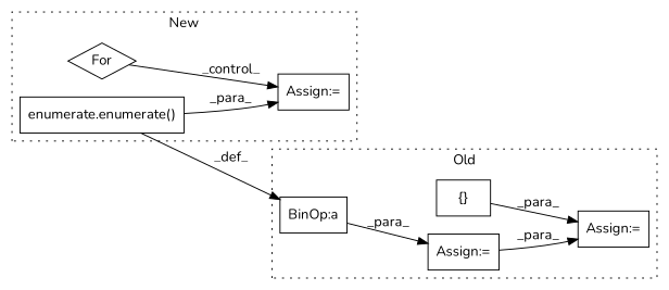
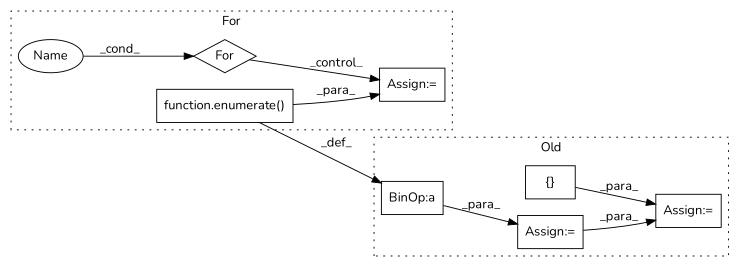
  digraph {
    fontname=Nunito
    rankdir=LR
    node [a=68 fontname=Nunito l=3 shape=box]
    edge [fontname=Nunito]
    n1 [a=59 l="1,0" label="{}" s="16504,16533"]
    n2 [label="Assign:=" s=17259]
    n3 [label="Assign:=" s=16915]
    n4 [a=82 label="BinOp:a" s=16851]
-   n5 [a=75 l="10,1" label="enumerate.enumerate()" s="16546,16566"]
+   n5 [a=75 l="10,1" label="function.enumerate()" s="16546,16566"]
    n6 [a=107 l="4,10" label=For s="16525,16567" shape=diamond]
    n7 [label="Assign:=" s=17111]
+   n8 [a=87 l=10 label=Name s=16532 shape=ellipse]
    subgraph cluster_1 {
      label=Old
      style=dotted
      n1
      n2
      n3
      n4
    }
    subgraph cluster_2 {
-     label=New
+     label=For
      style=dotted
      n5
      n6
      n7
+     n8
    }
    n1 -> n2 [label=_para_]
    n3 -> n2 [label=_para_]
    n4 -> n3 [label=_para_]
    n5 -> n4 [label=_def_]
    n5 -> n7 [label=_para_]
    n6 -> n7 [label=_control_]
+   n8 -> n6 [label=_cond_]
  }
